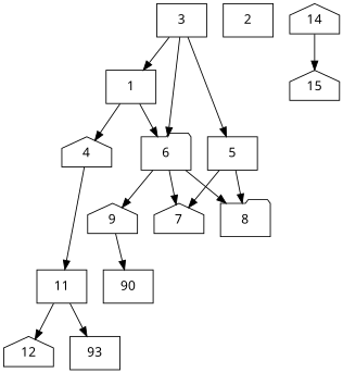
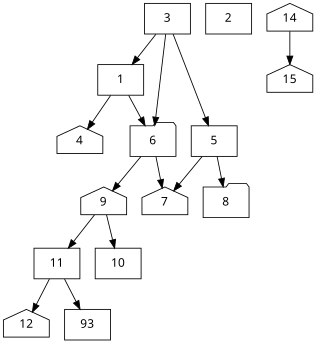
  digraph {
    fontname="Noto Sans"
    node [alpha=0.06 fontname="Noto Sans" shape=box]
    edge [fontname="Noto Sans"]
    1 [alpha=0.20 expect_size=37510144]
    4 [alpha=0.11 expect_size=13449216 shape=house]
    6 [alpha=0.01 expect_size=10959872 shape=folder]
    7 [alpha=0.14 expect_size=5570560 shape=house]
    8 [alpha=0.17 expect_size=15053824 shape=folder]
    9 [alpha=0.12 expect_size=27072512 shape=house]
-   10 [alpha=0.05 expect_size=9270272 label=90]
+   10 [alpha=0.05 expect_size=9270272]
    11 [alpha=0.07 expect_size=29828096]
    2 [alpha=0.00 expect_size=31229952]
    3 [alpha=0.19 expect_size=26148864]
    5 [expect_size=19968000]
    12 [alpha=0.10 expect_size=28696576 shape=house]
    n13 [expect_size=28798976 label=93]
    14 [alpha=0.13 expect_size=26054656 shape=house]
    15 [alpha=0.09 expect_size=51317760 shape=house]
    1 -> 4
    1 -> 6
    6 -> 7
-   6 -> 8
    6 -> 9
    9 -> 10
-   4 -> 11
+   9 -> 11
    11 -> 12
    11 -> n13
    3 -> 1
    3 -> 6
    3 -> 5
    5 -> 7
    5 -> 8
    14 -> 15
  }
